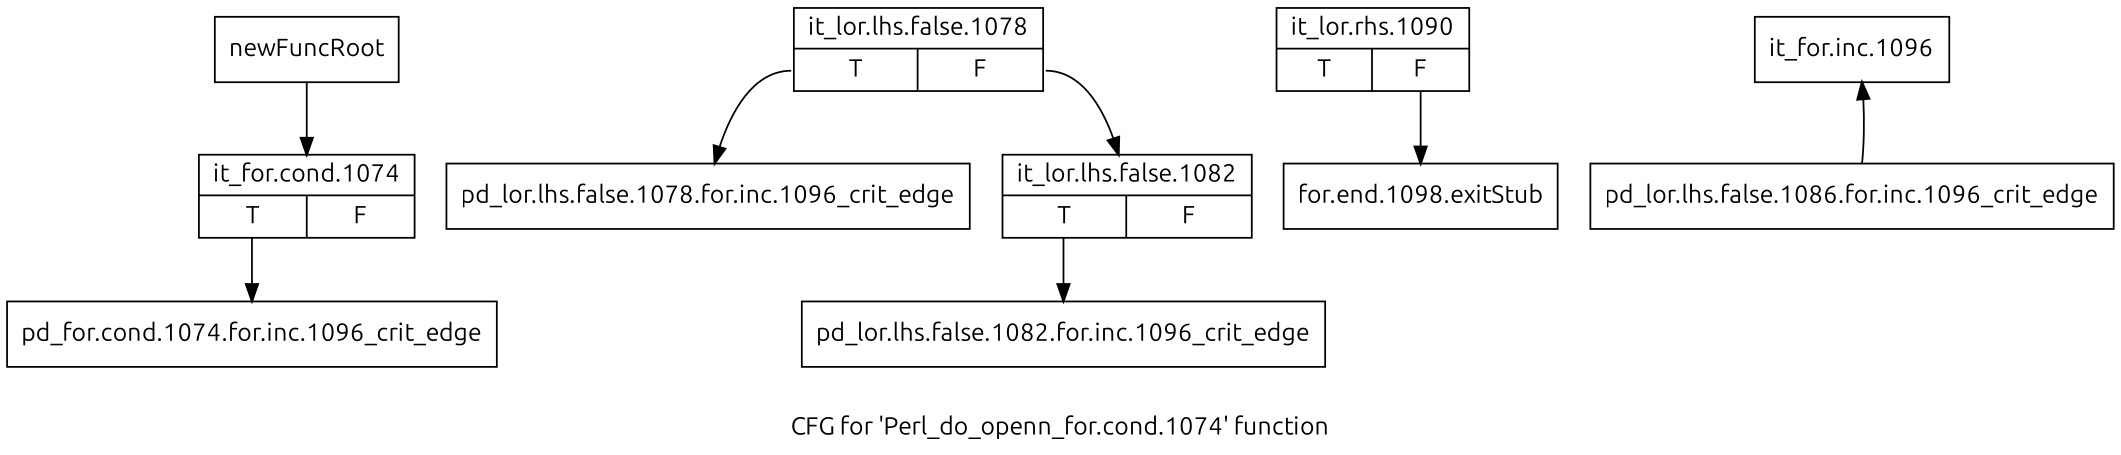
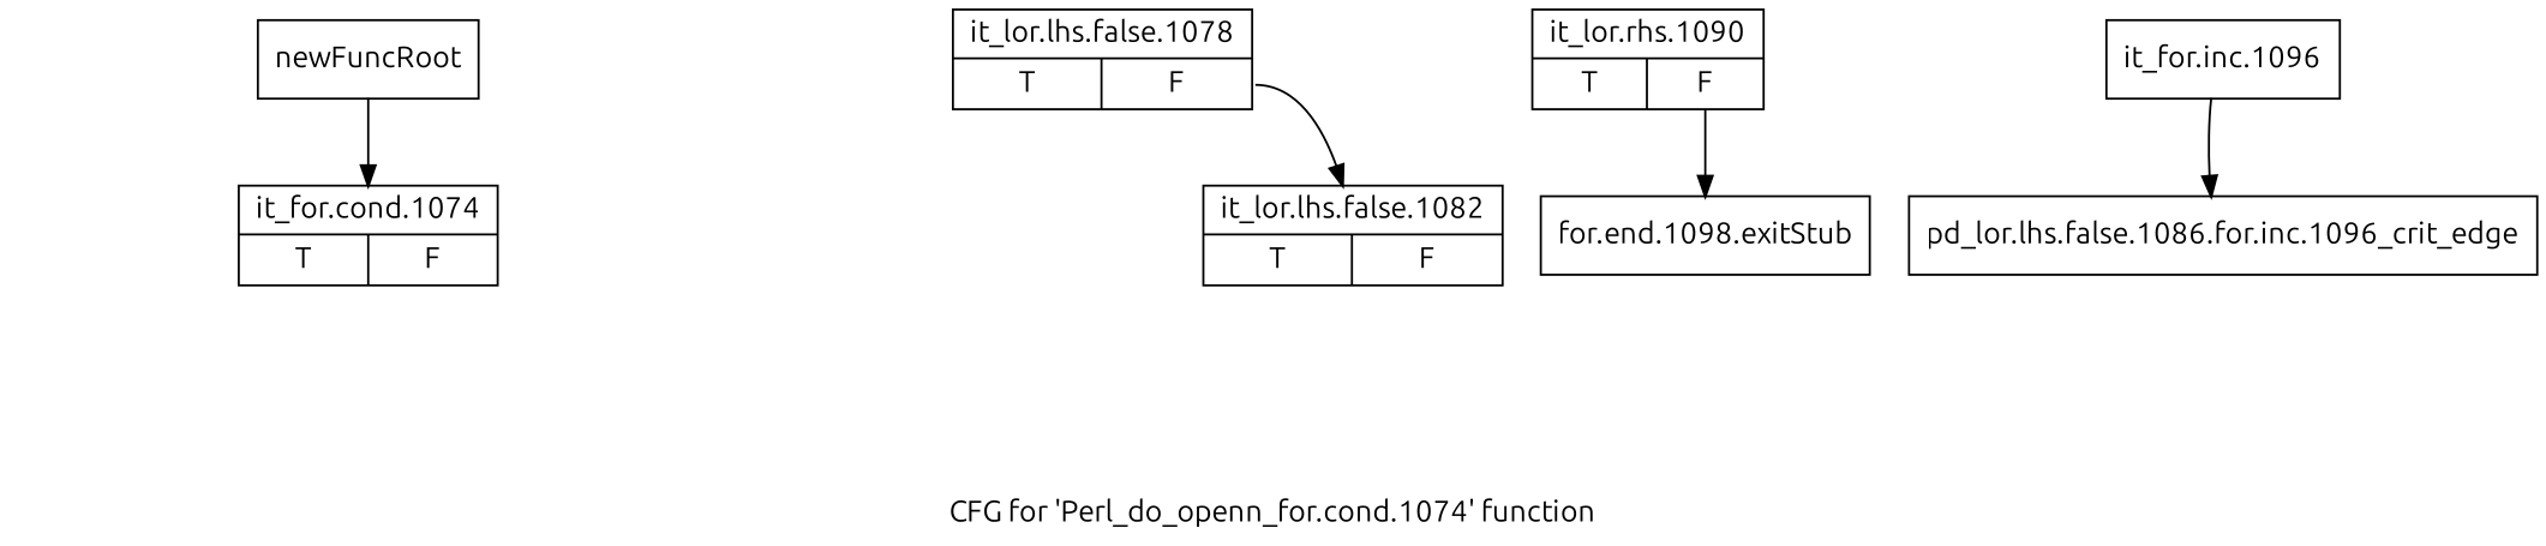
  digraph {
    fontname=Ubuntu
    label="CFG for 'Perl_do_openn_for.cond.1074' function"
    node [fontname=Ubuntu shape=record]
    edge [fontname=Ubuntu tailport=s0]
    n1 [label="{newFuncRoot}"]
    n2 [label="{it_for.cond.1074|{<s0>T|<s1>F}}"]
-   n3 [label="{pd_for.cond.1074.for.inc.1096_crit_edge}"]
    n4 [label="{it_lor.lhs.false.1078|{<s0>T|<s1>F}}"]
-   n5 [label="{pd_lor.lhs.false.1078.for.inc.1096_crit_edge}"]
    n6 [label="{it_lor.lhs.false.1082|{<s0>T|<s1>F}}"]
    n7 [label="{for.end.1098.exitStub}"]
    n8 [label="{it_for.inc.1096}"]
-   n9 [label="{pd_lor.lhs.false.1082.for.inc.1096_crit_edge}"]
    n10 [label="{pd_lor.lhs.false.1086.for.inc.1096_crit_edge}"]
    n11 [label="{it_lor.rhs.1090|{<s0>T|<s1>F}}"]
    n1 -> n2 [tailport=""]
-   n2 -> n3
-   n4 -> n5
    n4 -> n6 [tailport=s1]
-   n6 -> n9
-   n10 -> n8 [tailport=""]
+   n8 -> n10 [tailport=""]
    n11 -> n7 [tailport=s1]
  }
